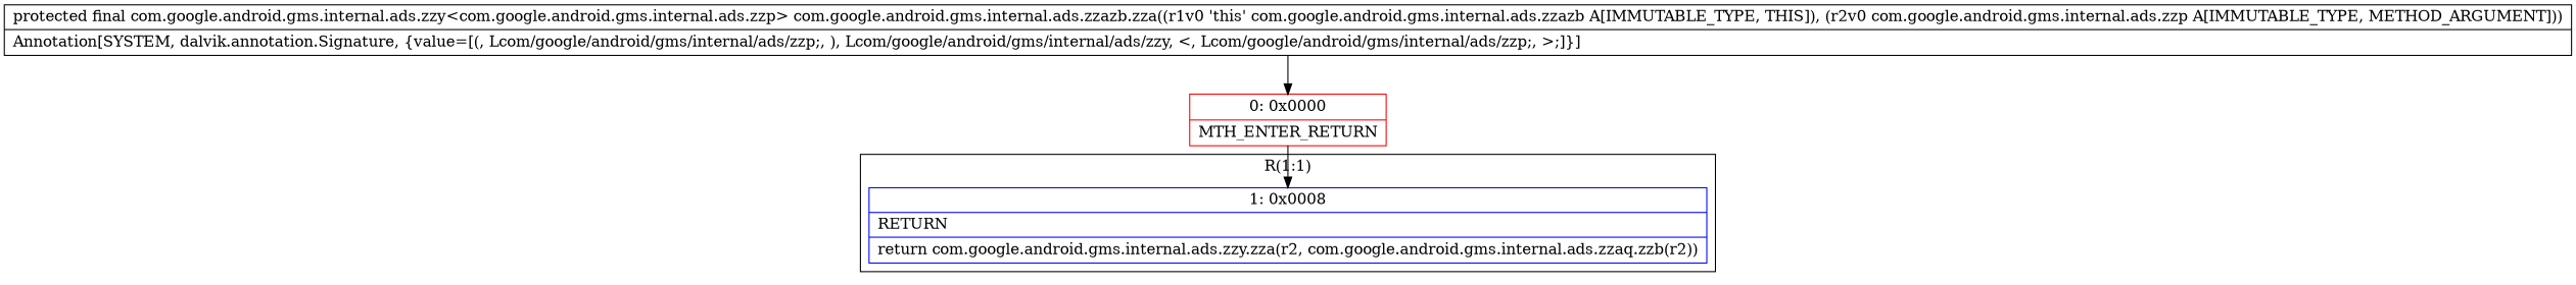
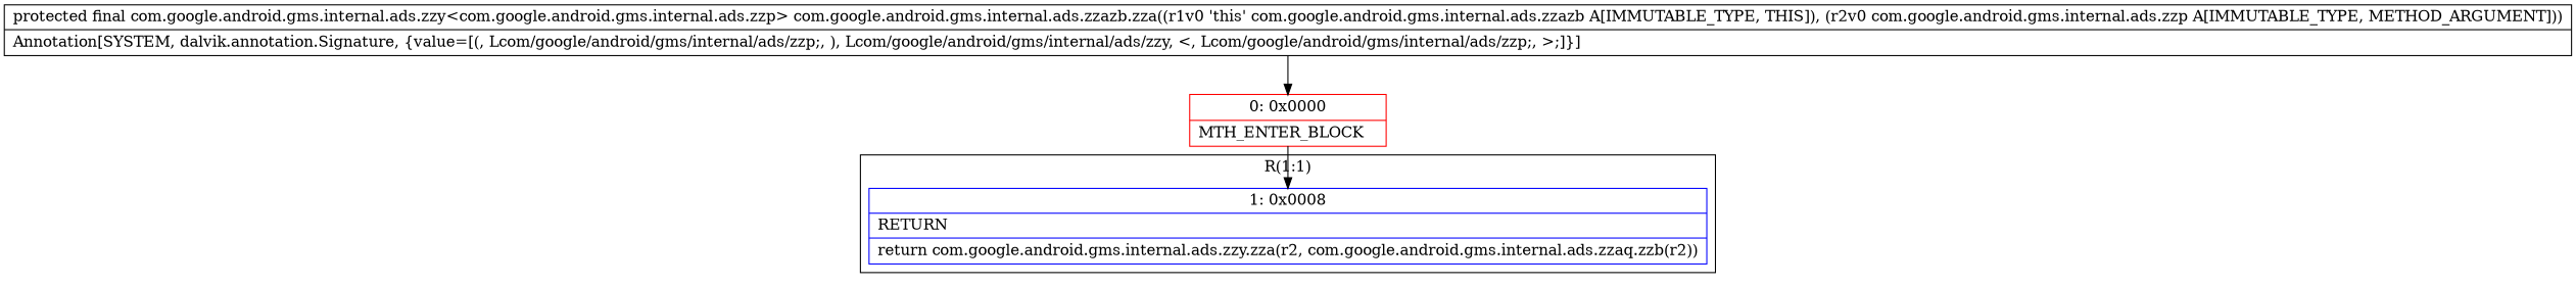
  digraph {
    node [shape=record]
    n1 [color=blue label="{1\:\ 0x0008|RETURN\l|return com.google.android.gms.internal.ads.zzy.zza(r2, com.google.android.gms.internal.ads.zzaq.zzb(r2))\l}"]
-   n2 [color=red label="{0\:\ 0x0000|MTH_ENTER_RETURN\l}"]
+   n2 [color=red label="{0\:\ 0x0000|MTH_ENTER_BLOCK\l}"]
    n3 [label="{protected final com.google.android.gms.internal.ads.zzy\<com.google.android.gms.internal.ads.zzp\> com.google.android.gms.internal.ads.zzazb.zza((r1v0 'this' com.google.android.gms.internal.ads.zzazb A[IMMUTABLE_TYPE, THIS]), (r2v0 com.google.android.gms.internal.ads.zzp A[IMMUTABLE_TYPE, METHOD_ARGUMENT]))  | Annotation[SYSTEM, dalvik.annotation.Signature, \{value=[(, Lcom\/google\/android\/gms\/internal\/ads\/zzp;, ), Lcom\/google\/android\/gms\/internal\/ads\/zzy, \<, Lcom\/google\/android\/gms\/internal\/ads\/zzp;, \>;]\}]\l}"]
    subgraph cluster_1 {
      label="R(1:1)"
      n1
    }
    n2 -> n1
    n3 -> n2
  }
